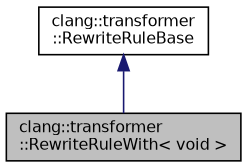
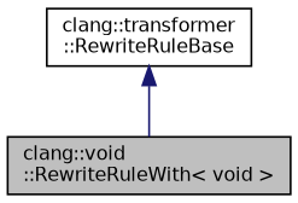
  digraph {
    node [color=black fontname=Helvetica fontsize=10 shape=record]
-   n1 [fillcolor=grey75 fontcolor=black height=0.2 label="clang::transformer\l::RewriteRuleWith\< void \>" style=filled width=0.4]
+   n1 [fillcolor=grey75 fontcolor=black height=0.2 label="clang::void\l::RewriteRuleWith\< void \>" style=filled width=0.4]
    n2 [height=0.2 label="clang::transformer\l::RewriteRuleBase" width=0.4]
    n2 -> n1 [color=midnightblue dir=back fontname=Helvetica fontsize=10 labelfontname=Helvetica labelfontsize=10 style=solid]
  }
